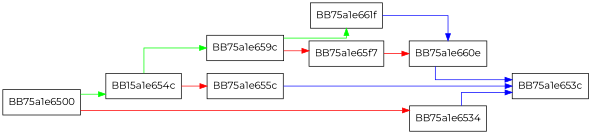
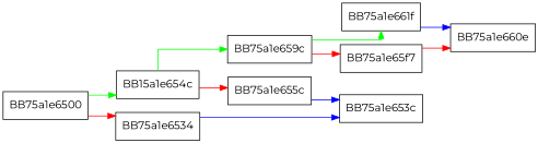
  digraph {
    fontname=Montserrat
    rankdir=LR
    splines=ortho
    node [fontname=Montserrat shape=box]
    edge [color=red fontname=Montserrat]
    n1 [label=BB15a1e654c]
    BB75a1e6500
    BB75a1e6534
    BB75a1e659c
    BB75a1e655c
    BB75a1e653c
    BB75a1e661f
    BB75a1e65f7
    BB75a1e660e
    n1 -> BB75a1e659c [color=green]
    n1 -> BB75a1e655c
    BB75a1e6500 -> n1 [color=green]
    BB75a1e6500 -> BB75a1e6534
    BB75a1e6534 -> BB75a1e653c [color=blue]
    BB75a1e659c -> BB75a1e661f [color=green]
    BB75a1e659c -> BB75a1e65f7
    BB75a1e655c -> BB75a1e653c [color=blue]
    BB75a1e661f -> BB75a1e660e [color=blue]
    BB75a1e65f7 -> BB75a1e660e
-   BB75a1e660e -> BB75a1e653c [color=blue]
  }
